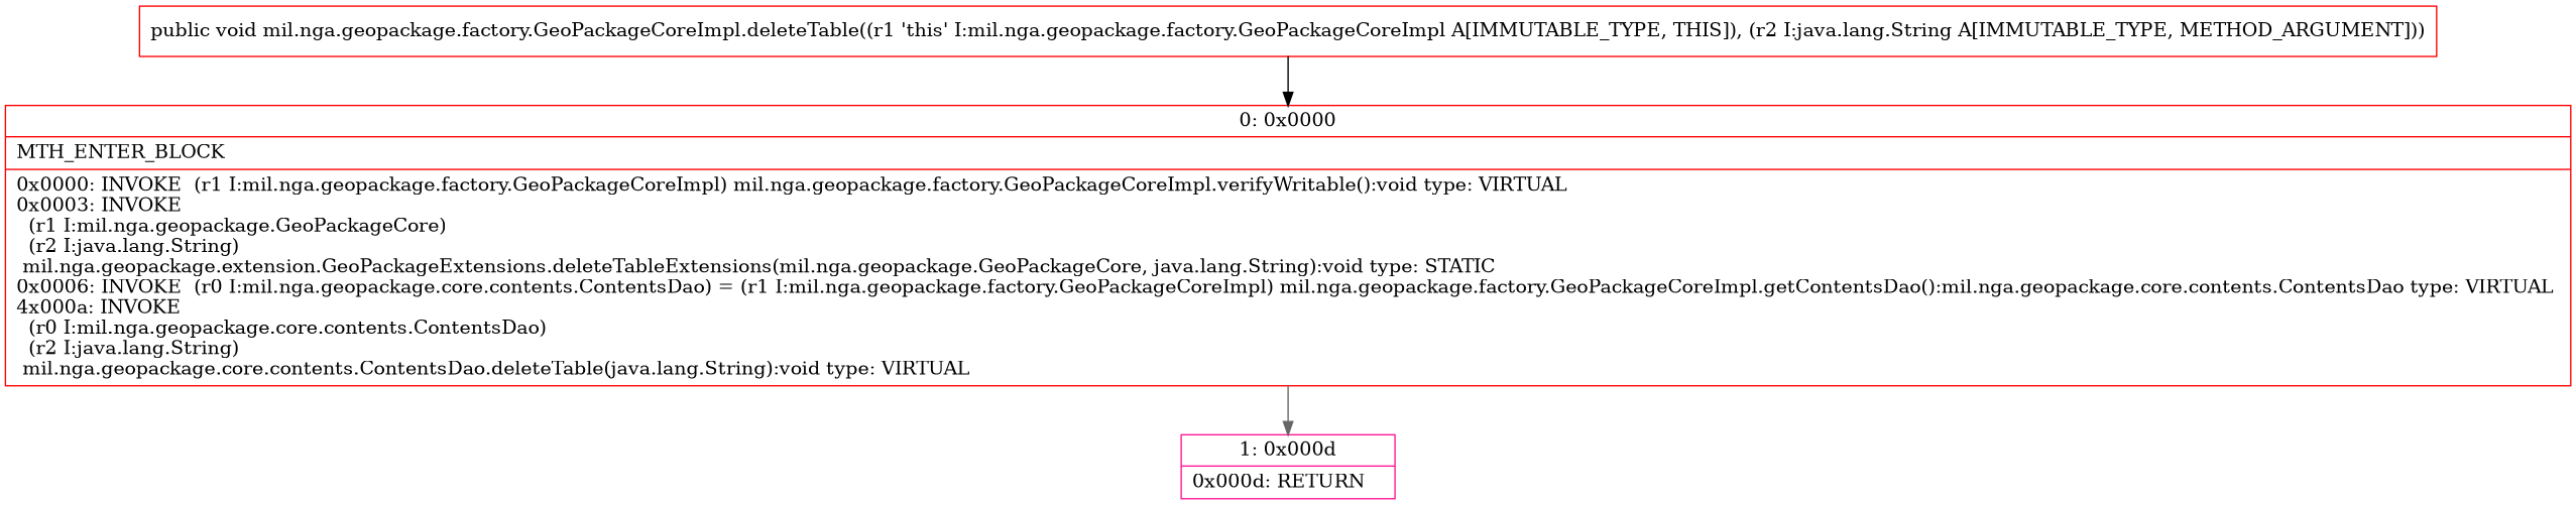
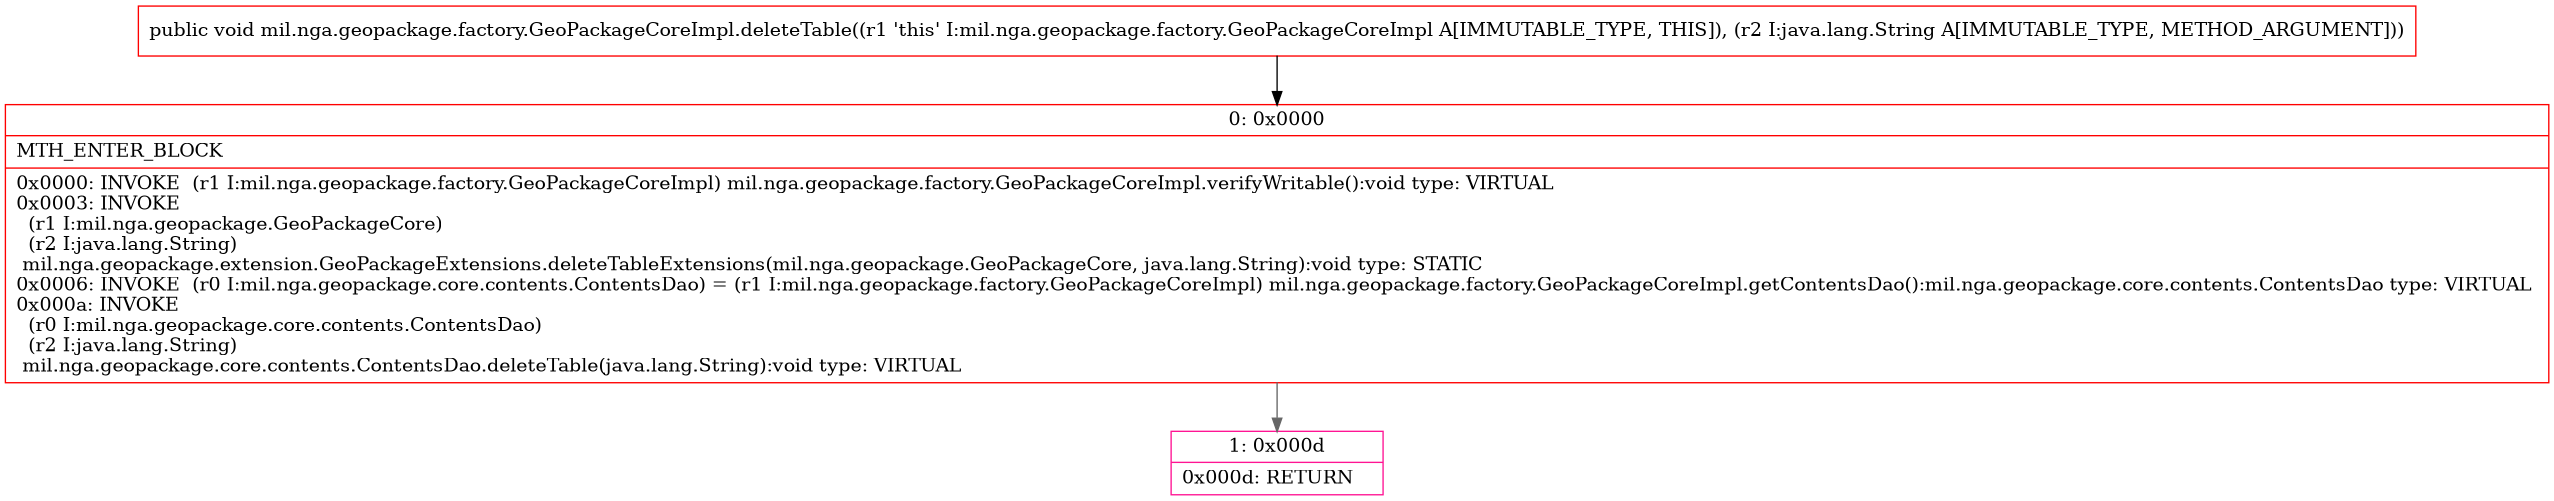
  digraph {
    node [shape=record color=red]
-   n1 [label="{0\:\ 0x0000|MTH_ENTER_BLOCK\l|0x0000: INVOKE  (r1 I:mil.nga.geopackage.factory.GeoPackageCoreImpl) mil.nga.geopackage.factory.GeoPackageCoreImpl.verifyWritable():void type: VIRTUAL \l0x0003: INVOKE  \l  (r1 I:mil.nga.geopackage.GeoPackageCore)\l  (r2 I:java.lang.String)\l mil.nga.geopackage.extension.GeoPackageExtensions.deleteTableExtensions(mil.nga.geopackage.GeoPackageCore, java.lang.String):void type: STATIC \l0x0006: INVOKE  (r0 I:mil.nga.geopackage.core.contents.ContentsDao) = (r1 I:mil.nga.geopackage.factory.GeoPackageCoreImpl) mil.nga.geopackage.factory.GeoPackageCoreImpl.getContentsDao():mil.nga.geopackage.core.contents.ContentsDao type: VIRTUAL \l4x000a: INVOKE  \l  (r0 I:mil.nga.geopackage.core.contents.ContentsDao)\l  (r2 I:java.lang.String)\l mil.nga.geopackage.core.contents.ContentsDao.deleteTable(java.lang.String):void type: VIRTUAL \l}"]
+   n1 [label="{0\:\ 0x0000|MTH_ENTER_BLOCK\l|0x0000: INVOKE  (r1 I:mil.nga.geopackage.factory.GeoPackageCoreImpl) mil.nga.geopackage.factory.GeoPackageCoreImpl.verifyWritable():void type: VIRTUAL \l0x0003: INVOKE  \l  (r1 I:mil.nga.geopackage.GeoPackageCore)\l  (r2 I:java.lang.String)\l mil.nga.geopackage.extension.GeoPackageExtensions.deleteTableExtensions(mil.nga.geopackage.GeoPackageCore, java.lang.String):void type: STATIC \l0x0006: INVOKE  (r0 I:mil.nga.geopackage.core.contents.ContentsDao) = (r1 I:mil.nga.geopackage.factory.GeoPackageCoreImpl) mil.nga.geopackage.factory.GeoPackageCoreImpl.getContentsDao():mil.nga.geopackage.core.contents.ContentsDao type: VIRTUAL \l0x000a: INVOKE  \l  (r0 I:mil.nga.geopackage.core.contents.ContentsDao)\l  (r2 I:java.lang.String)\l mil.nga.geopackage.core.contents.ContentsDao.deleteTable(java.lang.String):void type: VIRTUAL \l}"]
    n2 [label="{1\:\ 0x000d|0x000d: RETURN   \l}" color=deeppink]
    n3 [label="{public void mil.nga.geopackage.factory.GeoPackageCoreImpl.deleteTable((r1 'this' I:mil.nga.geopackage.factory.GeoPackageCoreImpl A[IMMUTABLE_TYPE, THIS]), (r2 I:java.lang.String A[IMMUTABLE_TYPE, METHOD_ARGUMENT])) }"]
    n1 -> n2 [color=gray40]
    n3 -> n1 [color=black]
  }
